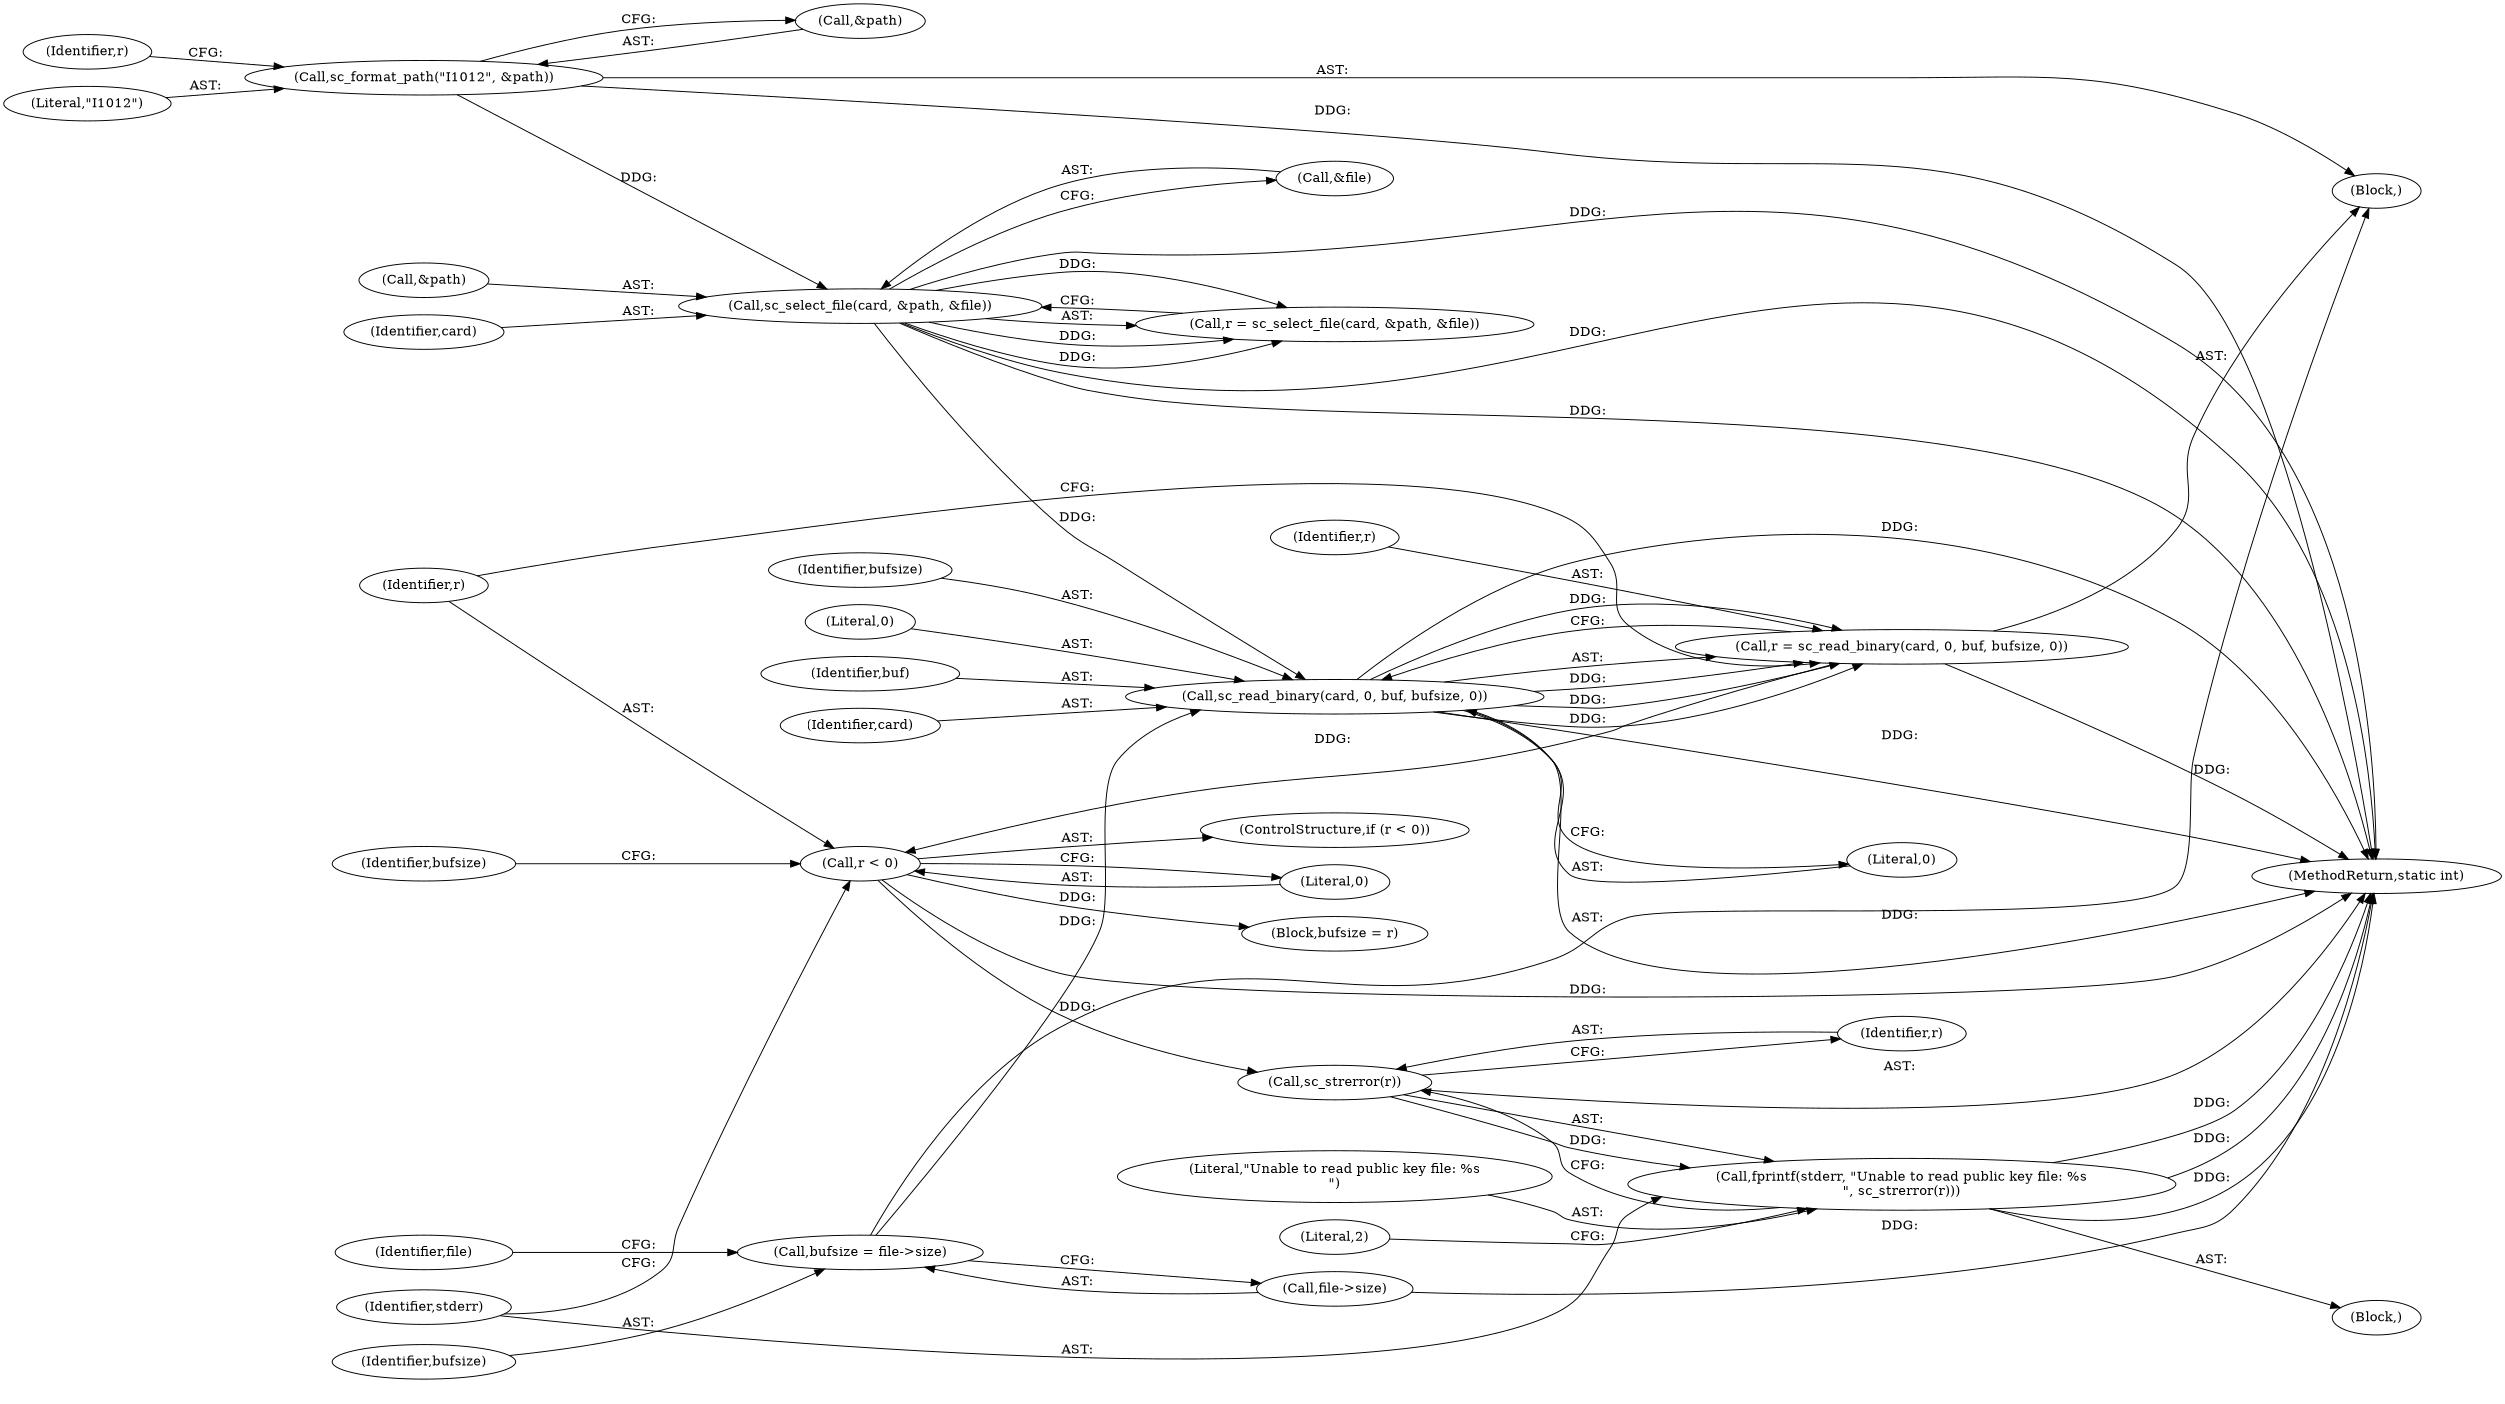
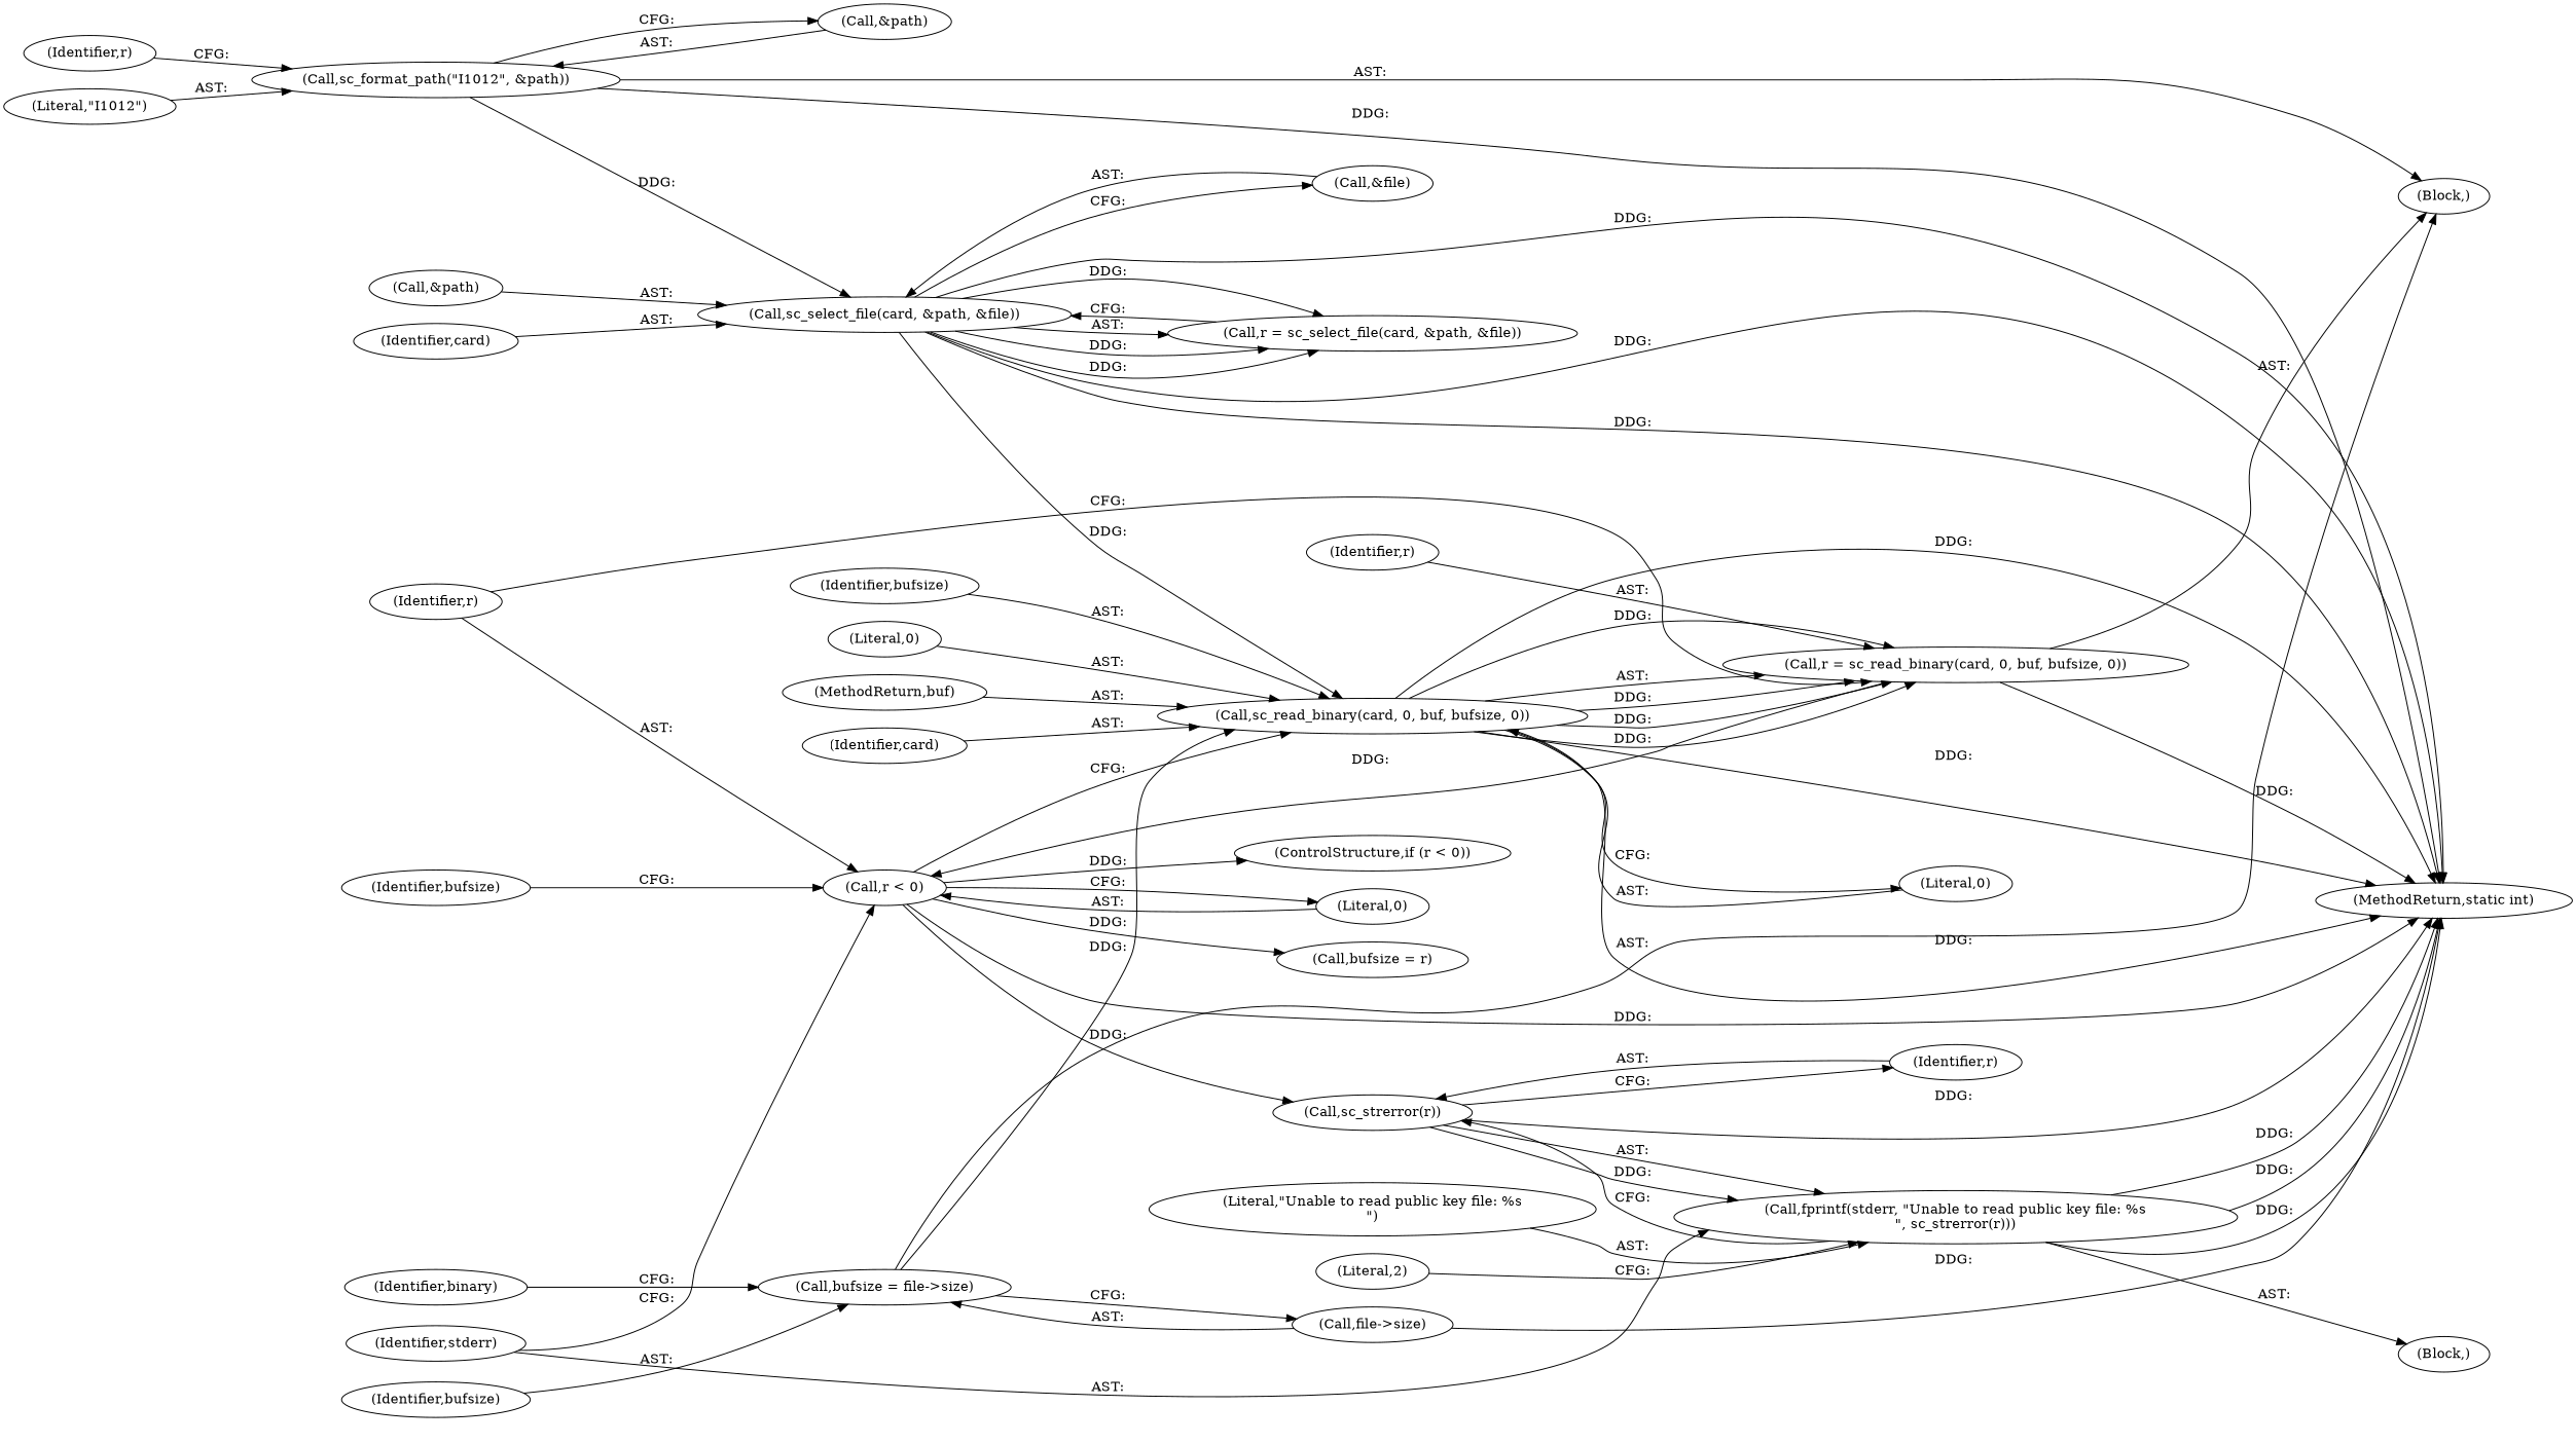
  digraph {
    rankdir=LR
    n1 [label="(Call,sc_strerror(r))"]
    n2 [label="(Call,fprintf(stderr, \"Unable to read public key file: %s\n\", sc_strerror(r)))"]
    n3 [label="(Identifier,r)"]
    n4 [label="(MethodReturn,static int)"]
    n5 [label="(Block,)"]
    n6 [label="(Call,r < 0)"]
    n7 [label="(ControlStructure,if (r < 0))"]
    n8 [label="(Literal,0)"]
-   n9 [label="(Block,bufsize = r)"]
+   n9 [label="(Call,bufsize = r)"]
    n10 [label="(Call,r = sc_read_binary(card, 0, buf, bufsize, 0))"]
    n11 [label="(Call,sc_read_binary(card, 0, buf, bufsize, 0))"]
    n12 [label="(Block,)"]
    n13 [label="(Literal,0)"]
    n14 [label="(Call,sc_select_file(card, &path, &file))"]
    n15 [label="(Call,&file)"]
    n16 [label="(Call,r = sc_select_file(card, &path, &file))"]
    n17 [label="(Call,sc_format_path(\"I1012\", &path))"]
    n18 [label="(Call,&path)"]
    n19 [label="(Call,bufsize = file->size)"]
    n20 [label="(Call,file->size)"]
    n21 [label="(Call,&path)"]
    n22 [label="(Identifier,bufsize)"]
    n23 [label="(Identifier,bufsize)"]
    n24 [label="(Literal,\"Unable to read public key file: %s\n\")"]
-   n25 [label="(Identifier,file)"]
+   n25 [label="(Identifier,binary)"]
    n26 [label="(Literal,0)"]
    n27 [label="(Identifier,r)"]
    n28 [label="(Identifier,r)"]
    n29 [label="(Identifier,card)"]
    n30 [label="(Literal,2)"]
    n31 [label="(Identifier,stderr)"]
-   n32 [label="(Identifier,buf)"]
+   n32 [label="(MethodReturn,buf)"]
    n33 [label="(Identifier,bufsize)"]
    n34 [label="(Identifier,card)"]
    n35 [label="(Identifier,r)"]
    n36 [label="(Literal,\"I1012\")"]
    n1 -> n2 [label="AST: "]
    n1 -> n2 [label="DDG: "]
    n1 -> n3 [label="CFG: "]
-   n1 -> n4 [label="AST: "]
+   n1 -> n4 [label="DDG: "]
    n2 -> n1 [label="CFG: "]
    n2 -> n4 [label="DDG: "]
    n2 -> n4 [label="DDG: "]
    n2 -> n4 [label="DDG: "]
    n2 -> n5 [label="AST: "]
    n3 -> n1 [label="AST: "]
    n6 -> n1 [label="DDG: "]
    n6 -> n4 [label="DDG: "]
-   n6 -> n7 [label="AST: "]
+   n6 -> n7 [label="DDG: "]
    n6 -> n8 [label="CFG: "]
    n6 -> n9 [label="DDG: "]
    n8 -> n6 [label="AST: "]
    n10 -> n4 [label="DDG: "]
    n10 -> n6 [label="DDG: "]
-   n10 -> n11 [label="CFG: "]
+   n6 -> n11 [label="CFG: "]
    n10 -> n12 [label="AST: "]
    n11 -> n4 [label="DDG: "]
    n11 -> n4 [label="DDG: "]
    n11 -> n4 [label="DDG: "]
    n11 -> n10 [label="AST: "]
    n11 -> n10 [label="DDG: "]
    n11 -> n10 [label="DDG: "]
    n11 -> n10 [label="DDG: "]
    n11 -> n10 [label="DDG: "]
    n11 -> n13 [label="CFG: "]
    n13 -> n11 [label="AST: "]
    n14 -> n4 [label="DDG: "]
    n14 -> n4 [label="DDG: "]
    n14 -> n4 [label="DDG: "]
    n14 -> n11 [label="DDG: "]
    n14 -> n15 [label="CFG: "]
    n14 -> n16 [label="AST: "]
    n14 -> n16 [label="DDG: "]
    n14 -> n16 [label="DDG: "]
    n14 -> n16 [label="DDG: "]
    n15 -> n14 [label="AST: "]
    n16 -> n14 [label="CFG: "]
    n17 -> n4 [label="DDG: "]
    n17 -> n12 [label="AST: "]
    n17 -> n14 [label="DDG: "]
    n17 -> n18 [label="CFG: "]
    n18 -> n17 [label="AST: "]
    n19 -> n11 [label="DDG: "]
    n19 -> n12 [label="AST: "]
    n19 -> n20 [label="CFG: "]
    n20 -> n4 [label="DDG: "]
    n20 -> n19 [label="AST: "]
    n21 -> n14 [label="AST: "]
    n22 -> n19 [label="AST: "]
    n23 -> n11 [label="AST: "]
    n24 -> n2 [label="AST: "]
    n25 -> n19 [label="CFG: "]
    n26 -> n11 [label="AST: "]
    n27 -> n6 [label="AST: "]
    n27 -> n10 [label="CFG: "]
    n28 -> n17 [label="CFG: "]
    n29 -> n14 [label="AST: "]
    n30 -> n2 [label="CFG: "]
    n31 -> n2 [label="AST: "]
    n31 -> n6 [label="CFG: "]
    n32 -> n11 [label="AST: "]
    n33 -> n6 [label="CFG: "]
    n34 -> n11 [label="AST: "]
    n35 -> n10 [label="AST: "]
    n36 -> n17 [label="AST: "]
  }
